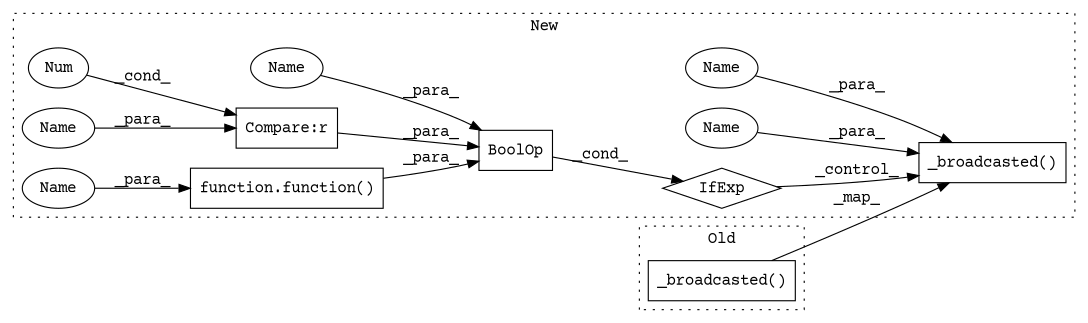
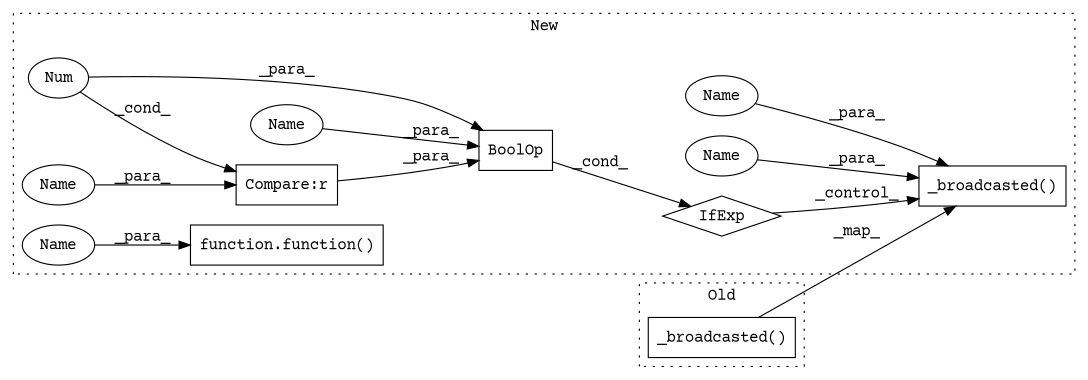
  digraph {
    fontname="Courier Prime"
    rankdir=LR
    node [a=87 fontname="Courier Prime" l=1 s=19546 shape=ellipse]
    edge [fontname="Courier Prime"]
    n1 [a=75 l="18,1" label="_broadcasted()" s="19477,19516" shape=box]
    n2 [a=40 l=8 label="Compare:r" shape=box]
    n3 [a=72 l=10 label=BoolOp s=19521 shape=box]
    n4 [a=51 l="4,40" label=IfExp s="19517,19531" shape=diamond]
    n5 [a=75 l="11,1" label="function.function()" s="19521,19541" shape=box]
    n6 [a=76 l=3 label=Num s=19551]
    n7 [l=7 label=Name s=19509]
    n8 [l=7 label=Name s=19558]
    n9 [label=Name s=19506]
    n10 [label=Name]
    n11 [label=Name s=19532]
    n12 [a=75 l="18,1" label="_broadcasted()" s="19267,19306" shape=box]
    subgraph cluster_1 {
      label=New
      style=dotted
      n1
      n2
      n3
      n4
      n5
      n6
      n7
      n8
      n9
      n10
      n11
    }
    subgraph cluster_2 {
      label=Old
      style=dotted
      n12
    }
    n2 -> n3 [label=_para_]
    n3 -> n4 [label=_cond_]
    n4 -> n1 [label=_control_]
-   n5 -> n3 [label=_para_]
+   n6 -> n3 [label=_para_]
    n6 -> n2 [label=_cond_]
    n7 -> n1 [label=_para_]
    n8 -> n3 [label=_para_]
    n9 -> n1 [label=_para_]
    n10 -> n2 [label=_para_]
    n11 -> n5 [label=_para_]
    n12 -> n1 [label=_map_]
  }
